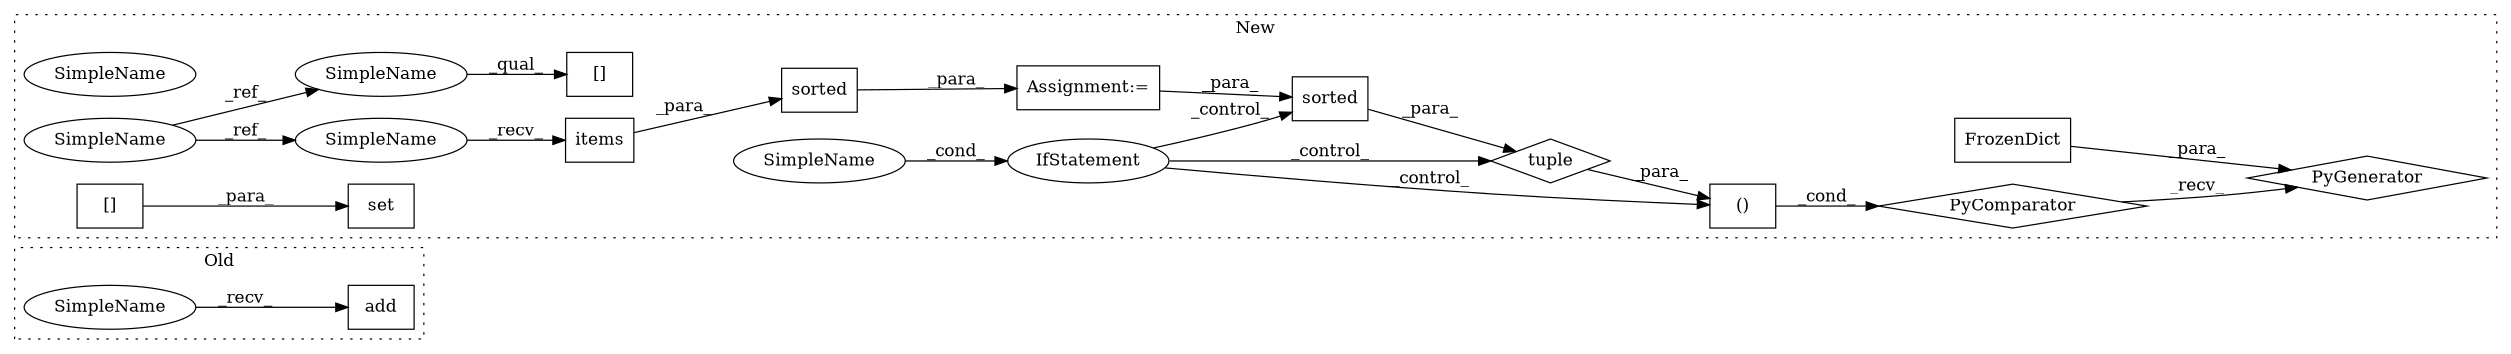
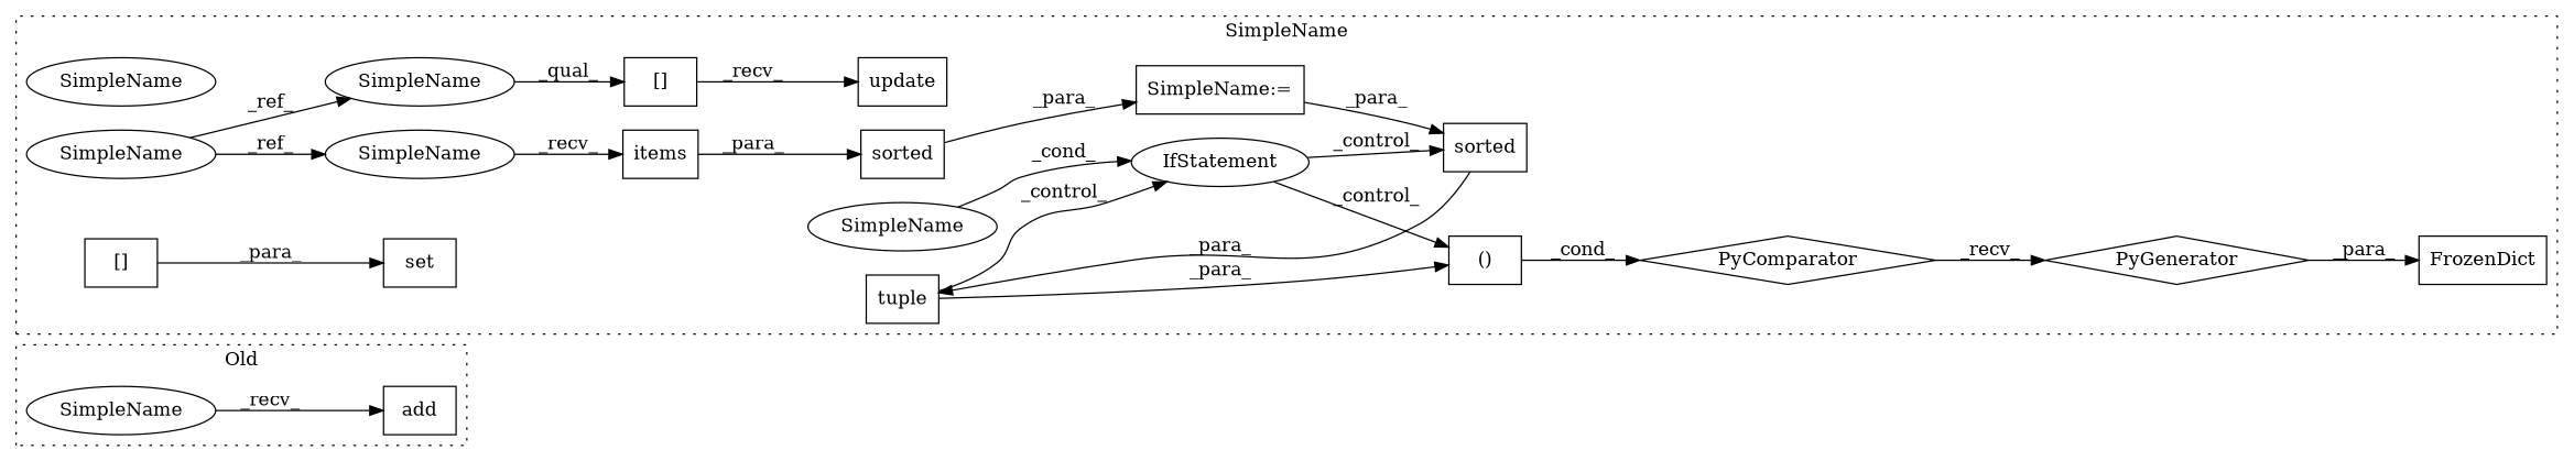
  digraph {
    rankdir=LR
    node [a=32 l=37 s=4593 shape=box]
    n1 [l="4,1" label=add s="3167,3177"]
    n2 [a=42 label=SimpleName s=3129 shape=ellipse]
-   n3 [l="6,1" label=tuple s="4500,4515" shape=diamond]
-   n4 [a=7 l=69 label="Assignment:="]
+   n3 [l="6,1" label=tuple s="4500,4515"]
+   n4 [a=7 l=69 label="SimpleName:="]
    n5 [a=107 l=187 label=PyGenerator s=4486 shape=diamond]
    n6 [a=113 l=69 label=PyComparator shape=diamond]
    n7 [a=106 l=30 label="()" s=4486]
    n8 [l="7,1" label=sorted s="4600,4652"]
    n9 [l="25,-8" label=FrozenDict s="4461,4673"]
    n10 [l="7,1" label=sorted s="4506,4514"]
    n11 [a=25 l=69 label=IfStatement shape=ellipse]
    n12 [a=42 l=5 label=SimpleName s=4657 shape=ellipse]
    n13 [l=7 label=items s=4645]
    n14 [a=42 label=SimpleName s=2721 shape=ellipse]
    n15 [a=2 l="38,1" label="[]" s="3960,4004"]
+   n16 [l="7,1" label=update s="4006,4056"]
    n17 [l="4,1" label=set s="4013,4055"]
    n18 [a=2 l="21,1" label="[]" s="4017,4044"]
    n19 [a=42 label=SimpleName s=3960 shape=ellipse]
    n20 [a=42 label=SimpleName s=4607 shape=ellipse]
    n21 [a=42 l=5 label=SimpleName s=4657 shape=ellipse]
    subgraph cluster_1 {
      label=Old
      style=dotted
      n1
      n2
    }
    subgraph cluster_2 {
-     label=New
+     label=SimpleName
      style=dotted
      n3
      n4
      n5
      n6
      n7
      n8
      n9
      n10
      n11
      n12
      n13
      n14
      n15
+     n16
      n17
      n18
      n19
      n20
      n21
    }
    n2 -> n1 [label=_recv_]
    n3 -> n7 [label=_para_]
    n4 -> n10 [label=_para_]
-   n9 -> n5 [label=_para_]
+   n5 -> n9 [label=_para_]
    n6 -> n5 [label=_recv_]
    n7 -> n6 [label=_cond_]
    n8 -> n4 [label=_para_]
    n10 -> n3 [label=_para_]
-   n11 -> n3 [label=_control_]
+   n3 -> n11 [label=_control_]
    n11 -> n7 [label=_control_]
    n11 -> n10 [label=_control_]
    n13 -> n8 [label=_para_]
    n14 -> n19 [label=_ref_]
    n14 -> n20 [label=_ref_]
+   n15 -> n16 [label=_recv_]
    n18 -> n17 [label=_para_]
    n19 -> n15 [label=_qual_]
    n20 -> n13 [label=_recv_]
    n21 -> n11 [label=_cond_]
  }
